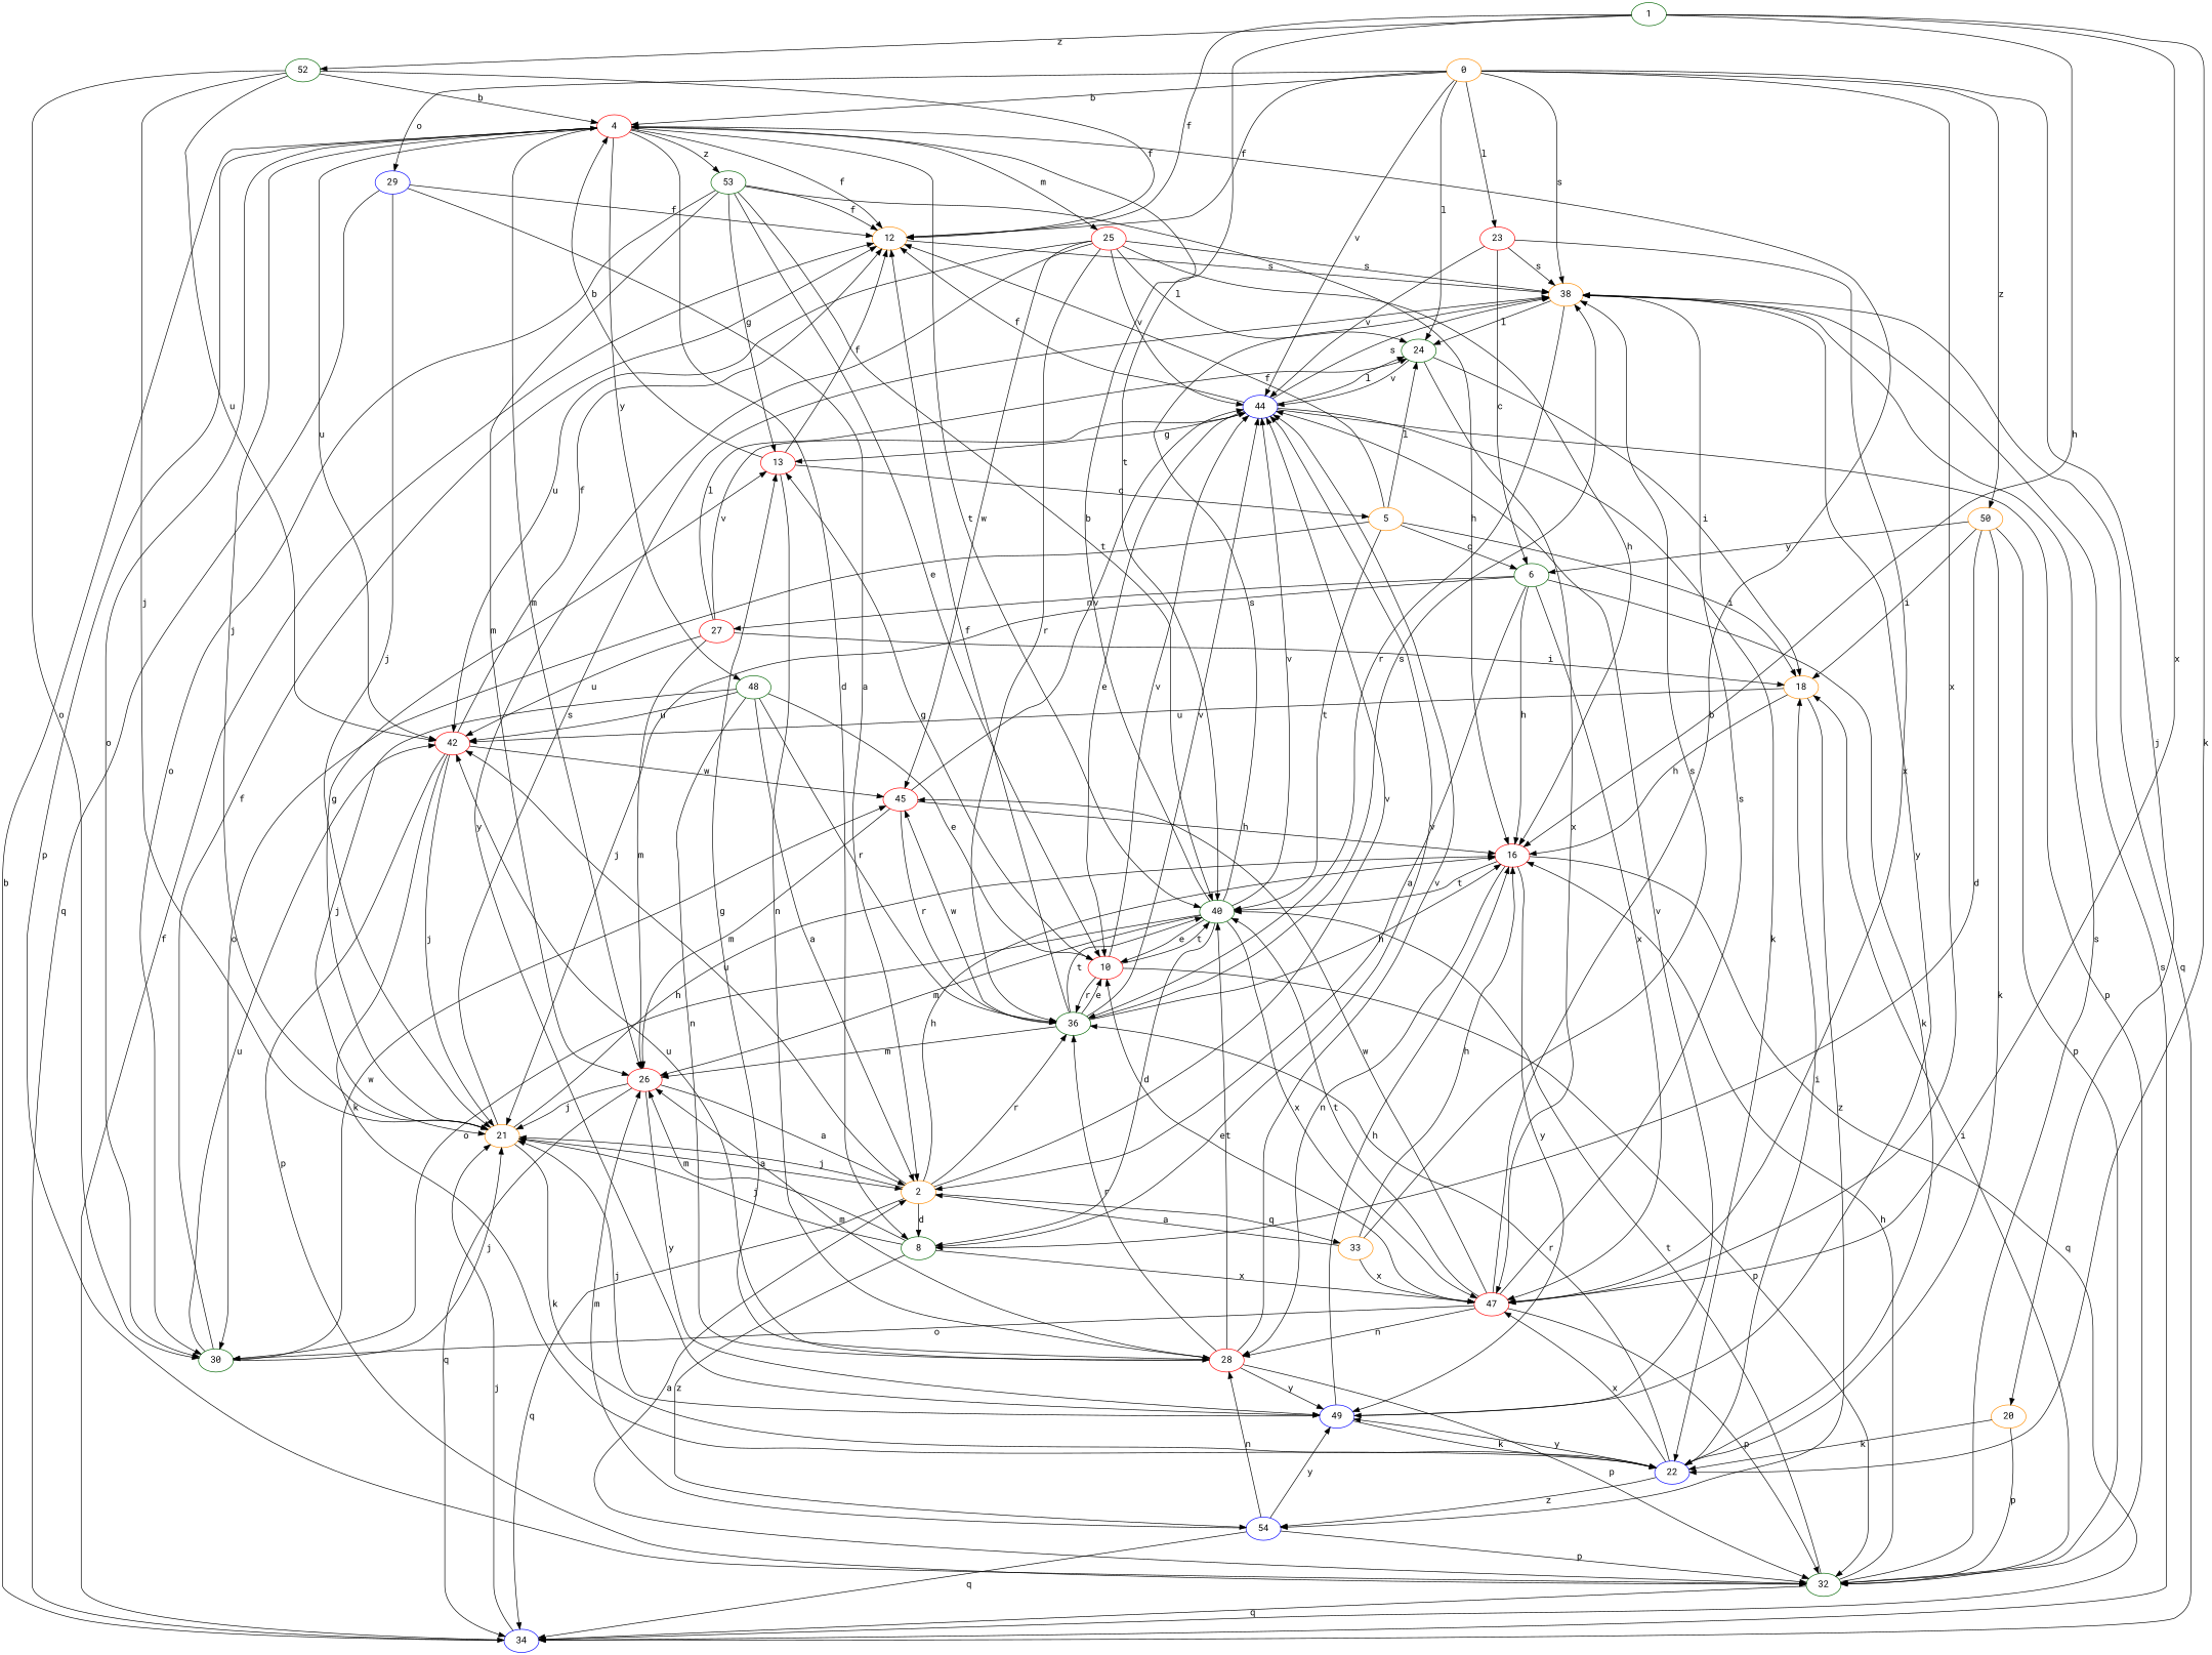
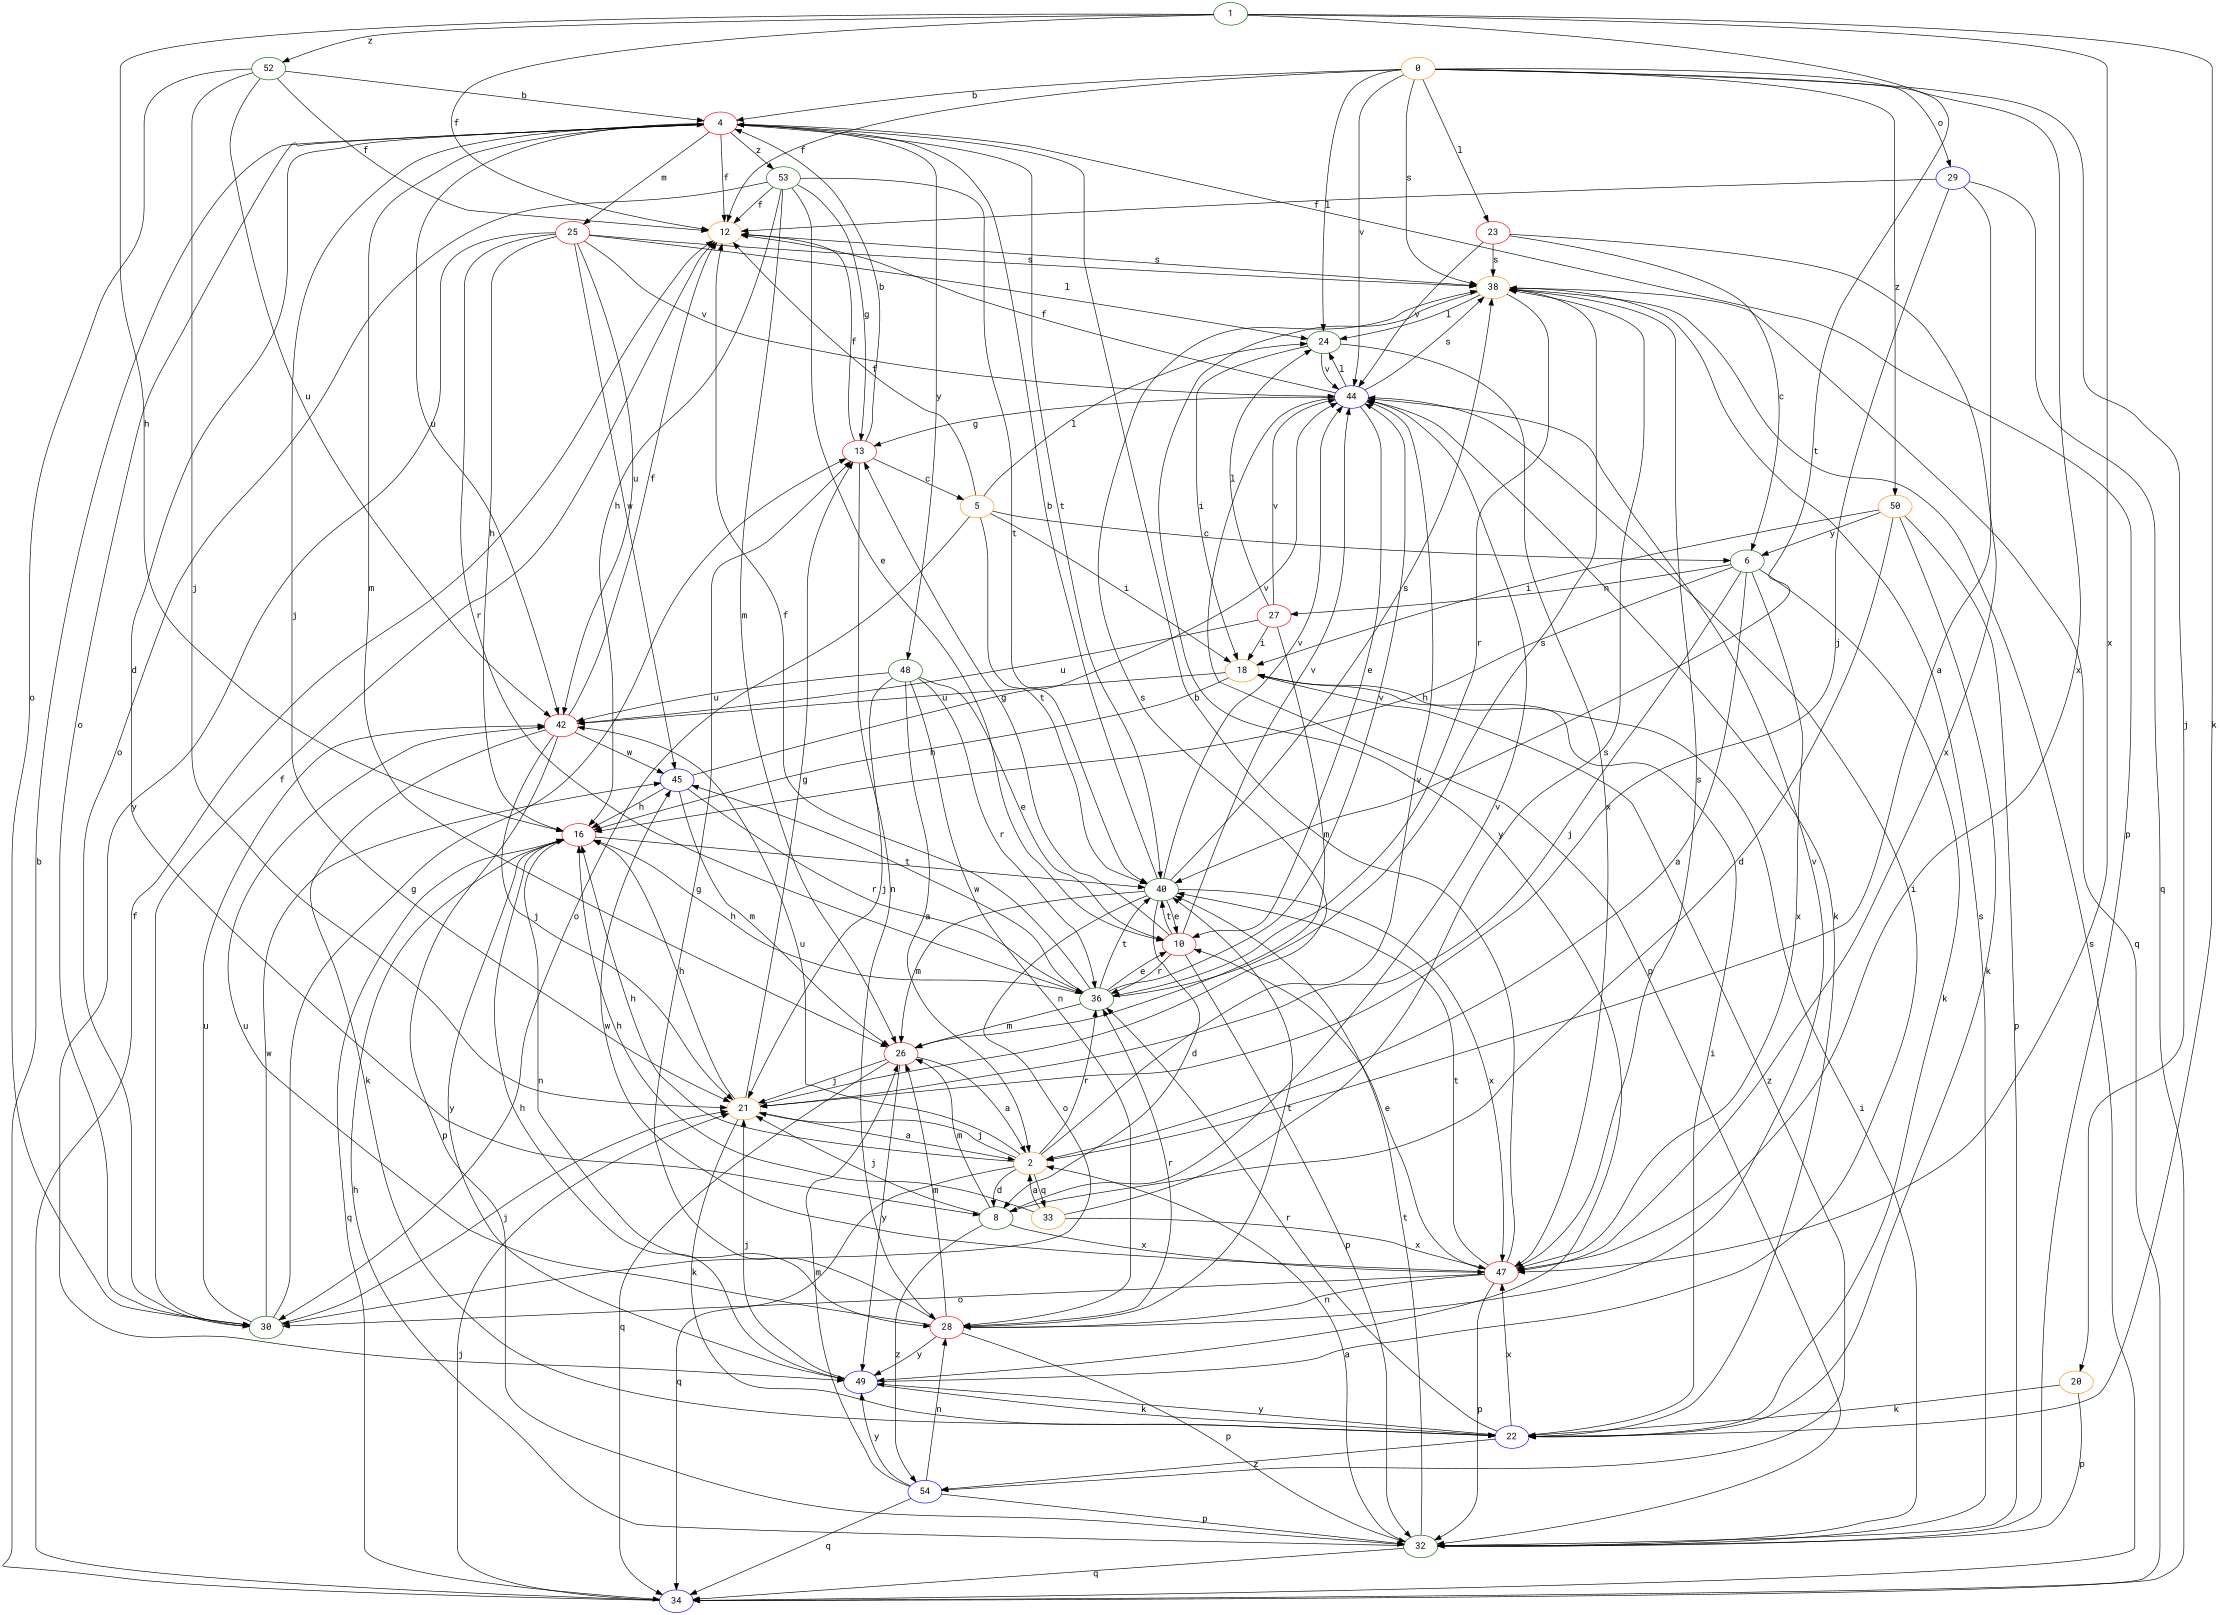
  strict digraph {
    fontname="Roboto Mono"
    node [color=red fontname="Roboto Mono"]
    edge [fontname="Roboto Mono"]
    0 [color=darkorange]
    4
    12 [color=darkorange]
    20 [color=darkorange]
    23
    24 [color=darkgreen]
    29 [color=blue]
    38 [color=darkorange]
    44 [color=blue]
    47
    50 [color=darkorange]
    40 [color=darkgreen]
    8 [color=darkgreen]
    21 [color=darkorange]
    42
    25
    26
    30 [color=darkgreen]
    32 [color=darkgreen]
    48 [color=darkgreen]
    53 [color=darkgreen]
    22 [color=blue]
    6 [color=darkgreen]
    18 [color=darkorange]
    2 [color=darkorange]
    34 [color=blue]
    36 [color=darkgreen]
    49 [color=blue]
    10
    13
    28
-   45
+   45 [color=blue]
    1 [color=darkgreen]
    16
    52 [color=darkgreen]
    54 [color=blue]
    33 [color=darkorange]
    5 [color=darkorange]
    27
    0 -> 4 [label=b]
    0 -> 12 [label=f]
    0 -> 20 [label=j]
    0 -> 23 [label=l]
    0 -> 24 [label=l]
    0 -> 29 [label=o]
    0 -> 38 [label=s]
    0 -> 44 [label=v]
    0 -> 47 [label=x]
    0 -> 50 [label=z]
    4 -> 12 [label=f]
    4 -> 40 [label=t]
    4 -> 8 [label=d]
    4 -> 21 [label=j]
    4 -> 42 [label=u]
    4 -> 25 [label=m]
    4 -> 26 [label=m]
    4 -> 30 [label=o]
    4 -> 32 [label=p]
    4 -> 48 [label=y]
    4 -> 53 [label=z]
    12 -> 38 [label=s]
    20 -> 32 [label=p]
    20 -> 22 [label=k]
    23 -> 38 [label=s]
    23 -> 44 [label=v]
    23 -> 47 [label=x]
    23 -> 6 [label=c]
    24 -> 44 [label=v]
    24 -> 47 [label=x]
    24 -> 18 [label=i]
    29 -> 12 [label=f]
    29 -> 21 [label=j]
    29 -> 2 [label=a]
    29 -> 34 [label=q]
    38 -> 24 [label=l]
    38 -> 34 [label=q]
    38 -> 36 [label=r]
    38 -> 49 [label=y]
    44 -> 12 [label=f]
    44 -> 24 [label=l]
    44 -> 38 [label=s]
    44 -> 32 [label=p]
    44 -> 22 [label=k]
    44 -> 10 [label=e]
    44 -> 13 [label=g]
    47 -> 4 [label=b]
    47 -> 38 [label=s]
    47 -> 40 [label=t]
    47 -> 30 [label=o]
    47 -> 32 [label=p]
    47 -> 10 [label=e]
    47 -> 28 [label=n]
    47 -> 45 [label=w]
    50 -> 8 [label=d]
    50 -> 32 [label=p]
    50 -> 22 [label=k]
    50 -> 6 [label=y]
    50 -> 18 [label=i]
    40 -> 4 [label=b]
    40 -> 38 [label=s]
    40 -> 44 [label=v]
    40 -> 47 [label=x]
    40 -> 8 [label=d]
    40 -> 26 [label=m]
    40 -> 30 [label=o]
    40 -> 10 [label=e]
    8 -> 44 [label=v]
    8 -> 47 [label=x]
    8 -> 21 [label=j]
    8 -> 26 [label=m]
    8 -> 54 [label=z]
    21 -> 38 [label=s]
    21 -> 22 [label=k]
    21 -> 2 [label=a]
    21 -> 13 [label=g]
    21 -> 16 [label=h]
    42 -> 12 [label=f]
    42 -> 21 [label=j]
    42 -> 32 [label=p]
    42 -> 22 [label=k]
    42 -> 45 [label=w]
    25 -> 24 [label=l]
    25 -> 38 [label=s]
    25 -> 44 [label=v]
    25 -> 42 [label=u]
    25 -> 36 [label=r]
    25 -> 49 [label=y]
    25 -> 45 [label=w]
    25 -> 16 [label=h]
    26 -> 21 [label=j]
    26 -> 2 [label=a]
    26 -> 34 [label=q]
    26 -> 49 [label=y]
    30 -> 12 [label=f]
    30 -> 21 [label=j]
    30 -> 42 [label=u]
+   30 -> 13 [label=g]
    30 -> 45 [label=w]
    32 -> 38 [label=s]
    32 -> 40 [label=t]
    32 -> 18 [label=i]
    32 -> 2 [label=a]
    32 -> 34 [label=q]
    32 -> 16 [label=h]
    48 -> 21 [label=j]
    48 -> 42 [label=u]
    48 -> 2 [label=a]
    48 -> 36 [label=r]
    48 -> 10 [label=e]
    48 -> 28 [label=n]
    53 -> 12 [label=f]
    53 -> 40 [label=t]
    53 -> 26 [label=m]
    53 -> 30 [label=o]
    53 -> 10 [label=e]
    53 -> 13 [label=g]
    53 -> 16 [label=h]
    22 -> 47 [label=x]
    22 -> 18 [label=i]
    22 -> 36 [label=r]
    22 -> 49 [label=y]
    22 -> 54 [label=z]
    6 -> 47 [label=x]
    6 -> 21 [label=j]
    6 -> 22 [label=k]
    6 -> 2 [label=a]
    6 -> 16 [label=h]
    6 -> 27 [label=n]
    18 -> 42 [label=u]
    18 -> 16 [label=h]
    18 -> 54 [label=z]
    2 -> 44 [label=v]
    2 -> 8 [label=d]
    2 -> 21 [label=j]
    2 -> 42 [label=u]
    2 -> 34 [label=q]
    2 -> 36 [label=r]
    2 -> 16 [label=h]
    2 -> 33 [label=q]
    34 -> 4 [label=b]
    34 -> 12 [label=f]
    34 -> 38 [label=s]
    34 -> 21 [label=j]
    36 -> 12 [label=f]
    36 -> 38 [label=s]
    36 -> 44 [label=v]
    36 -> 40 [label=t]
    36 -> 26 [label=m]
    36 -> 10 [label=e]
    36 -> 45 [label=w]
    36 -> 16 [label=h]
-   49 -> 44 [label=v]
+   49 -> 44 [label=i]
    49 -> 21 [label=j]
    49 -> 22 [label=k]
    49 -> 16 [label=h]
    10 -> 44 [label=v]
    10 -> 40 [label=t]
    10 -> 32 [label=p]
    10 -> 36 [label=r]
    10 -> 13 [label=g]
    13 -> 4 [label=b]
    13 -> 12 [label=f]
    13 -> 28 [label=n]
    13 -> 5 [label=c]
    28 -> 44 [label=v]
    28 -> 40 [label=t]
    28 -> 42 [label=u]
    28 -> 26 [label=m]
    28 -> 32 [label=p]
    28 -> 36 [label=r]
    28 -> 49 [label=y]
    28 -> 13 [label=g]
    45 -> 44 [label=v]
    45 -> 26 [label=m]
    45 -> 36 [label=r]
    45 -> 16 [label=h]
    1 -> 12 [label=f]
    1 -> 47 [label=x]
    1 -> 40 [label=t]
    1 -> 22 [label=k]
    1 -> 16 [label=h]
    1 -> 52 [label=z]
    16 -> 40 [label=t]
    16 -> 34 [label=q]
    16 -> 49 [label=y]
    16 -> 28 [label=n]
    52 -> 4 [label=b]
    52 -> 12 [label=f]
    52 -> 21 [label=j]
    52 -> 42 [label=u]
    52 -> 30 [label=o]
    54 -> 26 [label=m]
    54 -> 32 [label=p]
    54 -> 34 [label=q]
    54 -> 49 [label=y]
    54 -> 28 [label=n]
    33 -> 38 [label=s]
    33 -> 47 [label=x]
    33 -> 2 [label=a]
    33 -> 16 [label=h]
    5 -> 12 [label=f]
    5 -> 24 [label=l]
    5 -> 40 [label=t]
    5 -> 30 [label=o]
    5 -> 6 [label=c]
    5 -> 18 [label=i]
    27 -> 24 [label=l]
    27 -> 44 [label=v]
    27 -> 42 [label=u]
    27 -> 26 [label=m]
    27 -> 18 [label=i]
  }
